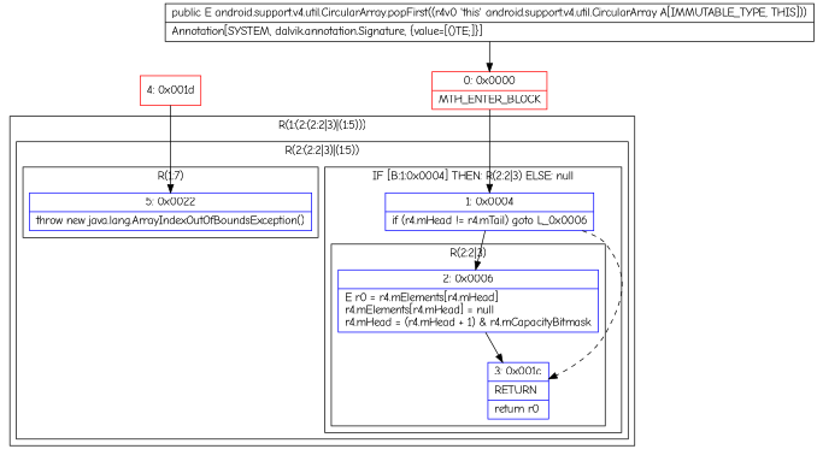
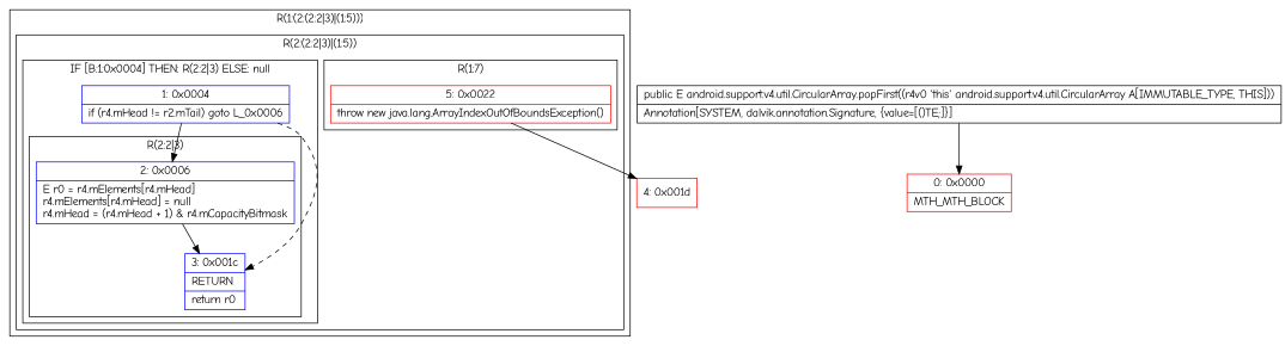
  digraph {
    fontname="Comic Neue"
    node [color=blue fontname="Comic Neue" shape=record]
    edge [fontname="Comic Neue"]
    n1 [label="{2\:\ 0x0006|E r0 = r4.mElements[r4.mHead]\lr4.mElements[r4.mHead] = null\lr4.mHead = (r4.mHead + 1) & r4.mCapacityBitmask\l}"]
    n2 [label="{3\:\ 0x001c|RETURN\l|return r0\l}"]
-   n3 [label="{1\:\ 0x0004|if (r4.mHead != r4.mTail) goto L_0x0006\l}"]
-   n4 [label="{5\:\ 0x0022|throw new java.lang.ArrayIndexOutOfBoundsException()\l}"]
+   n3 [label="{1\:\ 0x0004|if (r4.mHead != r2.mTail) goto L_0x0006\l}"]
+   n4 [color=red label="{5\:\ 0x0022|throw new java.lang.ArrayIndexOutOfBoundsException()\l}"]
    n5 [color=red label="{4\:\ 0x001d}"]
-   n6 [color=red label="{0\:\ 0x0000|MTH_ENTER_BLOCK\l}"]
+   n6 [color=red label="{0\:\ 0x0000|MTH_MTH_BLOCK\l}"]
    n7 [label="{public E android.support.v4.util.CircularArray.popFirst((r4v0 'this' android.support.v4.util.CircularArray A[IMMUTABLE_TYPE, THIS]))  | Annotation[SYSTEM, dalvik.annotation.Signature, \{value=[()TE;]\}]\l}" color=""]
    subgraph cluster_1 {
      label="R(1:(2:(2:2|3)|(1:5)))"
      subgraph cluster_2 {
        label="R(2:(2:2|3)|(1:5))"
        subgraph cluster_3 {
          label="IF [B:1:0x0004] THEN: R(2:2|3) ELSE: null"
          n3
          subgraph cluster_4 {
            label="R(2:2|3)"
            n1
            n2
          }
        }
        subgraph cluster_5 {
          label="R(1:7)"
          n4
        }
      }
    }
    n1 -> n2
    n3 -> n1
    n3 -> n2 [style=dashed]
-   n5 -> n4
-   n6 -> n3
+   n4 -> n5
    n7 -> n6
  }
